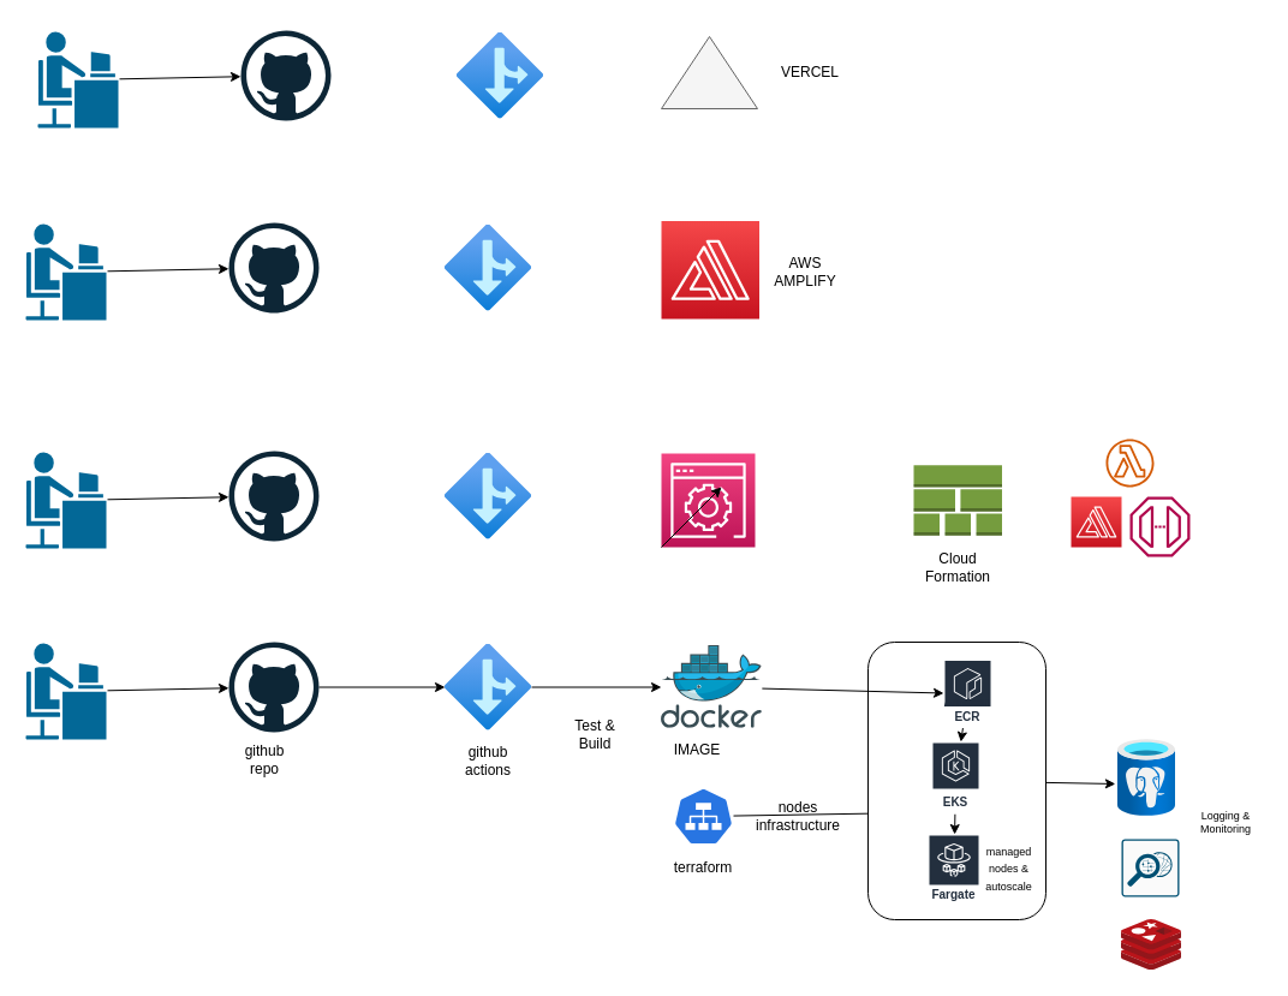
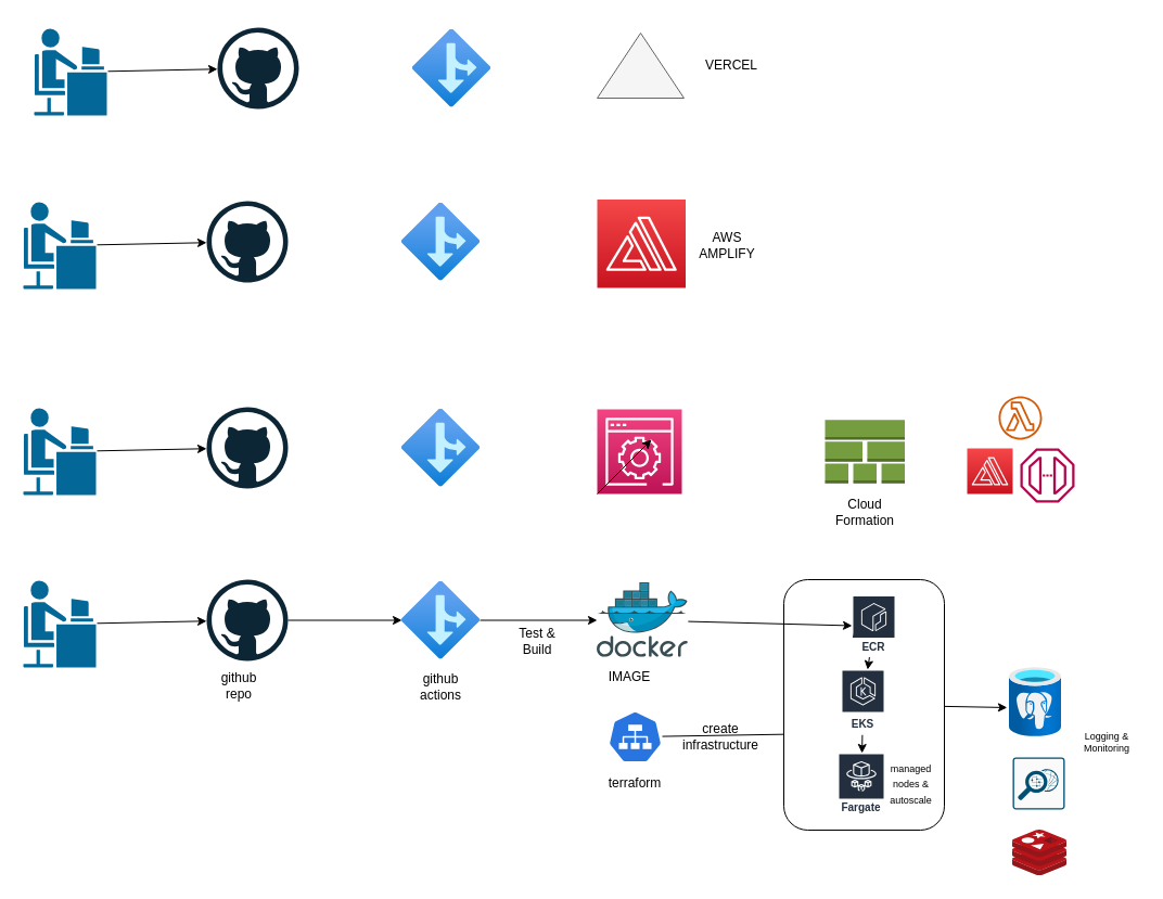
  <mxCell id="0" />
  <mxCell id="1" parent="0" />
  <mxCell id="2" value="" style="group" vertex="1" connectable="0" parent="1"><mxGeometry x="20" y="534" width="613.85" height="105" as="geometry" /></mxCell>
  <mxCell id="3" value="" style="shape=mxgraph.cisco.people.androgenous_person;html=1;pointerEvents=1;dashed=0;fillColor=#036897;strokeColor=#ffffff;strokeWidth=2;verticalLabelPosition=bottom;verticalAlign=top;align=center;outlineConnect=0;" vertex="1" parent="2"><mxGeometry width="69" height="82" as="geometry" /></mxCell>
  <mxCell id="4" value="" style="edgeStyle=none;html=1;" edge="1" parent="2" source="5" target="8"><mxGeometry relative="1" as="geometry" /></mxCell>
  <mxCell id="5" value="" style="dashed=0;outlineConnect=0;html=1;align=center;labelPosition=center;verticalLabelPosition=bottom;verticalAlign=top;shape=mxgraph.weblogos.github" vertex="1" parent="2"><mxGeometry x="170" width="75" height="75" as="geometry" /></mxCell>
  <mxCell id="6" value="" style="edgeStyle=none;html=1;" edge="1" parent="2" source="3" target="5"><mxGeometry relative="1" as="geometry"><mxPoint x="63.5" y="37.5" as="targetPoint" /></mxGeometry></mxCell>
  <mxCell id="7" value="" style="edgeStyle=none;html=1;" edge="1" parent="2" source="8" target="9"><mxGeometry relative="1" as="geometry" /></mxCell>
  <mxCell id="8" value="" style="aspect=fixed;html=1;points=[];align=center;image;fontSize=12;image=img/lib/azure2/general/Branch.svg;" vertex="1" parent="2"><mxGeometry x="350" y="1.5" width="72" height="72" as="geometry" /></mxCell>
  <mxCell id="9" value="" style="sketch=0;aspect=fixed;html=1;points=[];align=center;image;fontSize=12;image=img/lib/mscae/Docker.svg;" vertex="1" parent="2"><mxGeometry x="530" y="3.12" width="83.85" height="68.75" as="geometry" /></mxCell>
- <mxCell id="10" value="Test &amp;amp; Build" style="text;html=1;strokeColor=none;fillColor=none;align=center;verticalAlign=middle;whiteSpace=wrap;rounded=0;" vertex="1" parent="2"><mxGeometry x="445" y="61.87" width="60" height="30" as="geometry" /></mxCell>
+ <mxCell id="10" value="Test &amp;amp; Build" style="text;html=1;strokeColor=none;fillColor=none;align=center;verticalAlign=middle;whiteSpace=wrap;rounded=0;" vertex="1" parent="2"><mxGeometry x="445" y="41.87" width="60" height="30" as="geometry" /></mxCell>
  <mxCell id="11" value="IMAGE" style="text;html=1;strokeColor=none;fillColor=none;align=center;verticalAlign=middle;whiteSpace=wrap;rounded=0;" vertex="1" parent="2"><mxGeometry x="530" y="75" width="60" height="30" as="geometry" /></mxCell>
  <mxCell id="12" value="" style="group;movable=1;resizable=1;rotatable=1;deletable=1;editable=1;connectable=1;" vertex="1" connectable="0" parent="1"><mxGeometry x="20" y="185" width="680" height="82" as="geometry" /></mxCell>
  <mxCell id="13" value="" style="shape=mxgraph.cisco.people.androgenous_person;html=1;pointerEvents=1;dashed=0;fillColor=#036897;strokeColor=#ffffff;strokeWidth=2;verticalLabelPosition=bottom;verticalAlign=top;align=center;outlineConnect=0;movable=1;resizable=1;rotatable=1;deletable=1;editable=1;connectable=1;" vertex="1" parent="12"><mxGeometry width="69" height="82" as="geometry" /></mxCell>
  <mxCell id="14" value="" style="dashed=0;outlineConnect=0;html=1;align=center;labelPosition=center;verticalLabelPosition=bottom;verticalAlign=top;shape=mxgraph.weblogos.github;movable=1;resizable=1;rotatable=1;deletable=1;editable=1;connectable=1;" vertex="1" parent="12"><mxGeometry x="170" width="75" height="75" as="geometry" /></mxCell>
  <mxCell id="15" value="" style="edgeStyle=none;html=1;movable=1;resizable=1;rotatable=1;deletable=1;editable=1;connectable=1;" edge="1" parent="12" source="13" target="14"><mxGeometry relative="1" as="geometry"><mxPoint x="63.5" y="37.5" as="targetPoint" /></mxGeometry></mxCell>
  <mxCell id="16" value="" style="aspect=fixed;html=1;points=[];align=center;image;fontSize=12;image=img/lib/azure2/general/Branch.svg;movable=1;resizable=1;rotatable=1;deletable=1;editable=1;connectable=1;" vertex="1" parent="12"><mxGeometry x="350" y="1.5" width="72" height="72" as="geometry" /></mxCell>
  <mxCell id="17" value="" style="sketch=0;points=[[0,0,0],[0.25,0,0],[0.5,0,0],[0.75,0,0],[1,0,0],[0,1,0],[0.25,1,0],[0.5,1,0],[0.75,1,0],[1,1,0],[0,0.25,0],[0,0.5,0],[0,0.75,0],[1,0.25,0],[1,0.5,0],[1,0.75,0]];outlineConnect=0;fontColor=#232F3E;gradientColor=#F54749;gradientDirection=north;fillColor=#C7131F;strokeColor=#ffffff;dashed=0;verticalLabelPosition=bottom;verticalAlign=top;align=center;html=1;fontSize=12;fontStyle=0;aspect=fixed;shape=mxgraph.aws4.resourceIcon;resIcon=mxgraph.aws4.amplify;" vertex="1" parent="12"><mxGeometry x="530" y="-1.5" width="81.5" height="81.5" as="geometry" /></mxCell>
  <mxCell id="18" value="AWS&lt;br&gt;AMPLIFY" style="text;html=1;strokeColor=none;fillColor=none;align=center;verticalAlign=middle;whiteSpace=wrap;rounded=0;" vertex="1" parent="12"><mxGeometry x="620" y="26" width="60" height="30" as="geometry" /></mxCell>
  <mxCell id="19" value="" style="group;movable=1;resizable=1;rotatable=1;deletable=1;editable=1;connectable=1;" vertex="1" connectable="0" parent="1"><mxGeometry x="30" y="25" width="674" height="82" as="geometry" /></mxCell>
  <mxCell id="20" value="" style="shape=mxgraph.cisco.people.androgenous_person;html=1;pointerEvents=1;dashed=0;fillColor=#036897;strokeColor=#ffffff;strokeWidth=2;verticalLabelPosition=bottom;verticalAlign=top;align=center;outlineConnect=0;movable=1;resizable=1;rotatable=1;deletable=1;editable=1;connectable=1;" vertex="1" parent="19"><mxGeometry width="69" height="82" as="geometry" /></mxCell>
  <mxCell id="21" value="" style="dashed=0;outlineConnect=0;html=1;align=center;labelPosition=center;verticalLabelPosition=bottom;verticalAlign=top;shape=mxgraph.weblogos.github;movable=1;resizable=1;rotatable=1;deletable=1;editable=1;connectable=1;" vertex="1" parent="19"><mxGeometry x="170" width="75" height="75" as="geometry" /></mxCell>
  <mxCell id="22" value="" style="edgeStyle=none;html=1;movable=1;resizable=1;rotatable=1;deletable=1;editable=1;connectable=1;" edge="1" parent="19" source="20" target="21"><mxGeometry relative="1" as="geometry"><mxPoint x="63.5" y="37.5" as="targetPoint" /></mxGeometry></mxCell>
  <mxCell id="23" value="" style="aspect=fixed;html=1;points=[];align=center;image;fontSize=12;image=img/lib/azure2/general/Branch.svg;movable=1;resizable=1;rotatable=1;deletable=1;editable=1;connectable=1;" vertex="1" parent="19"><mxGeometry x="350" y="1.5" width="72" height="72" as="geometry" /></mxCell>
  <mxCell id="24" value="" style="triangle;whiteSpace=wrap;html=1;rotation=-90;fillColor=#f5f5f5;fontColor=#333333;strokeColor=#666666;" vertex="1" parent="19"><mxGeometry x="530" y="-5" width="60" height="80" as="geometry" /></mxCell>
  <mxCell id="25" value="VERCEL" style="text;html=1;strokeColor=none;fillColor=none;align=center;verticalAlign=middle;whiteSpace=wrap;rounded=0;" vertex="1" parent="19"><mxGeometry x="614" y="20" width="60" height="30" as="geometry" /></mxCell>
  <mxCell id="26" value="" style="group;movable=1;resizable=1;rotatable=1;deletable=1;editable=1;connectable=1;" vertex="1" connectable="0" parent="1"><mxGeometry x="20" y="375" width="680" height="82" as="geometry" /></mxCell>
  <mxCell id="27" value="" style="shape=mxgraph.cisco.people.androgenous_person;html=1;pointerEvents=1;dashed=0;fillColor=#036897;strokeColor=#ffffff;strokeWidth=2;verticalLabelPosition=bottom;verticalAlign=top;align=center;outlineConnect=0;movable=1;resizable=1;rotatable=1;deletable=1;editable=1;connectable=1;" vertex="1" parent="26"><mxGeometry width="69" height="82" as="geometry" /></mxCell>
  <mxCell id="28" value="" style="dashed=0;outlineConnect=0;html=1;align=center;labelPosition=center;verticalLabelPosition=bottom;verticalAlign=top;shape=mxgraph.weblogos.github;movable=1;resizable=1;rotatable=1;deletable=1;editable=1;connectable=1;" vertex="1" parent="26"><mxGeometry x="170" width="75" height="75" as="geometry" /></mxCell>
  <mxCell id="29" value="" style="edgeStyle=none;html=1;movable=1;resizable=1;rotatable=1;deletable=1;editable=1;connectable=1;" edge="1" parent="26" source="27" target="28"><mxGeometry relative="1" as="geometry"><mxPoint x="63.5" y="37.5" as="targetPoint" /></mxGeometry></mxCell>
  <mxCell id="30" value="" style="aspect=fixed;html=1;points=[];align=center;image;fontSize=12;image=img/lib/azure2/general/Branch.svg;movable=1;resizable=1;rotatable=1;deletable=1;editable=1;connectable=1;" vertex="1" parent="26"><mxGeometry x="350" y="1.5" width="72" height="72" as="geometry" /></mxCell>
  <mxCell id="31" value="" style="sketch=0;points=[[0,0,0],[0.25,0,0],[0.5,0,0],[0.75,0,0],[1,0,0],[0,1,0],[0.25,1,0],[0.5,1,0],[0.75,1,0],[1,1,0],[0,0.25,0],[0,0.5,0],[0,0.75,0],[1,0.25,0],[1,0.5,0],[1,0.75,0]];points=[[0,0,0],[0.25,0,0],[0.5,0,0],[0.75,0,0],[1,0,0],[0,1,0],[0.25,1,0],[0.5,1,0],[0.75,1,0],[1,1,0],[0,0.25,0],[0,0.5,0],[0,0.75,0],[1,0.25,0],[1,0.5,0],[1,0.75,0]];outlineConnect=0;fontColor=#232F3E;gradientColor=#F34482;gradientDirection=north;fillColor=#BC1356;strokeColor=#ffffff;dashed=0;verticalLabelPosition=bottom;verticalAlign=top;align=center;html=1;fontSize=12;fontStyle=0;aspect=fixed;shape=mxgraph.aws4.resourceIcon;resIcon=mxgraph.aws4.management_console;" vertex="1" parent="26"><mxGeometry x="530" y="2" width="78" height="78" as="geometry" /></mxCell>
  <mxCell id="32" value="" style="outlineConnect=0;dashed=0;verticalLabelPosition=bottom;verticalAlign=top;align=center;html=1;shape=mxgraph.aws3.stack_aws_cloudformation;fillColor=#759C3E;gradientColor=none;" vertex="1" parent="1"><mxGeometry x="760" y="386.75" width="73.5" height="58.5" as="geometry" /></mxCell>
  <mxCell id="33" value="Cloud&lt;br&gt;Formation" style="text;html=1;strokeColor=none;fillColor=none;align=center;verticalAlign=middle;whiteSpace=wrap;rounded=0;" vertex="1" parent="1"><mxGeometry x="767" y="457" width="60" height="30" as="geometry" /></mxCell>
  <mxCell id="34" value="" style="sketch=0;outlineConnect=0;fontColor=#232F3E;gradientColor=none;fillColor=#D45B07;strokeColor=none;dashed=0;verticalLabelPosition=bottom;verticalAlign=top;align=center;html=1;fontSize=12;fontStyle=0;aspect=fixed;pointerEvents=1;shape=mxgraph.aws4.lambda_function;" vertex="1" parent="1"><mxGeometry x="920" y="365" width="40" height="40" as="geometry" /></mxCell>
  <mxCell id="35" value="" style="sketch=0;points=[[0,0,0],[0.25,0,0],[0.5,0,0],[0.75,0,0],[1,0,0],[0,1,0],[0.25,1,0],[0.5,1,0],[0.75,1,0],[1,1,0],[0,0.25,0],[0,0.5,0],[0,0.75,0],[1,0.25,0],[1,0.5,0],[1,0.75,0]];outlineConnect=0;fontColor=#232F3E;gradientColor=#F54749;gradientDirection=north;fillColor=#C7131F;strokeColor=#ffffff;dashed=0;verticalLabelPosition=bottom;verticalAlign=top;align=center;html=1;fontSize=12;fontStyle=0;aspect=fixed;shape=mxgraph.aws4.resourceIcon;resIcon=mxgraph.aws4.amplify;" vertex="1" parent="1"><mxGeometry x="891" y="413" width="42" height="42" as="geometry" /></mxCell>
  <mxCell id="36" value="" style="sketch=0;outlineConnect=0;fontColor=#232F3E;gradientColor=none;fillColor=#B0084D;strokeColor=none;dashed=0;verticalLabelPosition=bottom;verticalAlign=top;align=center;html=1;fontSize=12;fontStyle=0;aspect=fixed;pointerEvents=1;shape=mxgraph.aws4.endpoint;" vertex="1" parent="1"><mxGeometry x="940" y="413" width="50" height="50" as="geometry" /></mxCell>
  <mxCell id="37" value="" style="endArrow=classic;html=1;" edge="1" parent="1"><mxGeometry width="50" height="50" relative="1" as="geometry"><mxPoint x="550" y="455" as="sourcePoint" /><mxPoint x="600" y="405" as="targetPoint" /></mxGeometry></mxCell>
  <mxCell id="38" value="github repo" style="text;html=1;strokeColor=none;fillColor=none;align=center;verticalAlign=middle;whiteSpace=wrap;rounded=0;" vertex="1" parent="1"><mxGeometry x="190" y="617" width="60" height="30" as="geometry" /></mxCell>
  <mxCell id="39" value="github actions" style="text;html=1;strokeColor=none;fillColor=none;align=center;verticalAlign=middle;whiteSpace=wrap;rounded=0;" vertex="1" parent="1"><mxGeometry x="376" y="618" width="60" height="30" as="geometry" /></mxCell>
  <mxCell id="40" value="" style="edgeStyle=none;html=1;" edge="1" parent="1" source="41"><mxGeometry relative="1" as="geometry"><mxPoint x="820" y="675" as="targetPoint" /></mxGeometry></mxCell>
  <mxCell id="41" value="" style="sketch=0;html=1;dashed=0;whitespace=wrap;fillColor=#2875E2;strokeColor=#ffffff;points=[[0.005,0.63,0],[0.1,0.2,0],[0.9,0.2,0],[0.5,0,0],[0.995,0.63,0],[0.72,0.99,0],[0.5,1,0],[0.28,0.99,0]];verticalLabelPosition=bottom;align=center;verticalAlign=top;shape=mxgraph.kubernetes.icon;prIcon=svc" vertex="1" parent="1"><mxGeometry x="560" y="655" width="50" height="48" as="geometry" /></mxCell>
  <mxCell id="42" style="edgeStyle=none;html=1;fontSize=9;entryX=-0.044;entryY=0.578;entryDx=0;entryDy=0;entryPerimeter=0;" edge="1" parent="1" source="43" target="53"><mxGeometry relative="1" as="geometry"><mxPoint x="925.5" y="650.1" as="targetPoint" /></mxGeometry></mxCell>
  <mxCell id="43" value="" style="rounded=1;whiteSpace=wrap;html=1;" vertex="1" parent="1"><mxGeometry x="722" y="534" width="148" height="231" as="geometry" /></mxCell>
  <mxCell id="44" style="edgeStyle=none;html=1;" edge="1" parent="1" source="45" target="50"><mxGeometry relative="1" as="geometry" /></mxCell>
  <mxCell id="45" value="Amazon ECR" style="sketch=0;outlineConnect=0;fontColor=#232F3E;gradientColor=none;strokeColor=#ffffff;fillColor=#232F3E;dashed=0;verticalLabelPosition=middle;verticalAlign=bottom;align=center;html=1;whiteSpace=wrap;fontSize=10;fontStyle=1;spacing=3;shape=mxgraph.aws4.productIcon;prIcon=mxgraph.aws4.ecr;container=1;" vertex="1" parent="1"><mxGeometry x="785" y="548.5" width="40" height="57" as="geometry" /></mxCell>
  <mxCell id="46" style="edgeStyle=none;html=1;" edge="1" parent="1" source="9" target="45"><mxGeometry relative="1" as="geometry" /></mxCell>
  <mxCell id="47" value="terraform" style="text;html=1;strokeColor=none;fillColor=none;align=center;verticalAlign=middle;whiteSpace=wrap;rounded=0;" vertex="1" parent="1"><mxGeometry x="555" y="707" width="60" height="30" as="geometry" /></mxCell>
- <mxCell id="48" value="nodes infrastructure" style="text;html=1;strokeColor=none;fillColor=none;align=center;verticalAlign=middle;whiteSpace=wrap;rounded=0;" vertex="1" parent="1"><mxGeometry x="633.85" y="664" width="60" height="30" as="geometry" /></mxCell>
+ <mxCell id="48" value="create infrastructure" style="text;html=1;strokeColor=none;fillColor=none;align=center;verticalAlign=middle;whiteSpace=wrap;rounded=0;" vertex="1" parent="1"><mxGeometry x="633.85" y="664" width="60" height="30" as="geometry" /></mxCell>
  <mxCell id="49" style="edgeStyle=none;html=1;" edge="1" parent="1" source="50" target="51"><mxGeometry relative="1" as="geometry" /></mxCell>
  <mxCell id="50" value="EKS" style="sketch=0;outlineConnect=0;fontColor=#232F3E;gradientColor=none;strokeColor=#ffffff;fillColor=#232F3E;dashed=0;verticalLabelPosition=middle;verticalAlign=bottom;align=center;html=1;whiteSpace=wrap;fontSize=10;fontStyle=1;spacing=3;shape=mxgraph.aws4.productIcon;prIcon=mxgraph.aws4.eks;container=1;" vertex="1" parent="1"><mxGeometry x="775" y="617" width="40" height="60" as="geometry" /></mxCell>
  <mxCell id="51" value="AWS Fargate" style="sketch=0;outlineConnect=0;fontColor=#232F3E;gradientColor=none;strokeColor=#ffffff;fillColor=#232F3E;dashed=0;verticalLabelPosition=middle;verticalAlign=bottom;align=center;html=1;whiteSpace=wrap;fontSize=10;fontStyle=1;spacing=3;shape=mxgraph.aws4.productIcon;prIcon=mxgraph.aws4.fargate;container=1;" vertex="1" parent="1"><mxGeometry x="772" y="694" width="43" height="60" as="geometry" /></mxCell>
  <mxCell id="52" value="&lt;font style=&quot;font-size: 9px;&quot;&gt;managed nodes &amp;amp; autoscale&lt;/font&gt;" style="text;html=1;strokeColor=none;fillColor=none;align=center;verticalAlign=middle;whiteSpace=wrap;rounded=0;" vertex="1" parent="1"><mxGeometry x="827" y="713" width="25" height="18" as="geometry" /></mxCell>
  <mxCell id="53" value="" style="aspect=fixed;html=1;points=[];align=center;image;fontSize=12;image=img/lib/azure2/databases/Azure_Database_PostgreSQL_Server.svg;" vertex="1" parent="1"><mxGeometry x="930" y="615" width="48" height="64" as="geometry" /></mxCell>
  <mxCell id="54" value="Logging &amp;amp; Monitoring" style="text;html=1;strokeColor=none;fillColor=none;align=center;verticalAlign=middle;whiteSpace=wrap;rounded=0;fontSize=9;" vertex="1" parent="1"><mxGeometry x="990" y="669" width="60" height="30" as="geometry" /></mxCell>
  <mxCell id="55" value="" style="sketch=0;points=[[0.015,0.015,0],[0.985,0.015,0],[0.985,0.985,0],[0.015,0.985,0],[0.25,0,0],[0.5,0,0],[0.75,0,0],[1,0.25,0],[1,0.5,0],[1,0.75,0],[0.75,1,0],[0.5,1,0],[0.25,1,0],[0,0.75,0],[0,0.5,0],[0,0.25,0]];verticalLabelPosition=bottom;html=1;verticalAlign=top;aspect=fixed;align=center;pointerEvents=1;shape=mxgraph.cisco19.rect;prIcon=monitoring;fillColor=#FAFAFA;strokeColor=#005073;fontSize=9;" vertex="1" parent="1"><mxGeometry x="933" y="698" width="48" height="48" as="geometry" /></mxCell>
  <mxCell id="56" value="" style="sketch=0;aspect=fixed;html=1;points=[];align=center;image;fontSize=12;image=img/lib/mscae/Cache_Redis_Product.svg;" vertex="1" parent="1"><mxGeometry x="933" y="765" width="50" height="42" as="geometry" /></mxCell>
